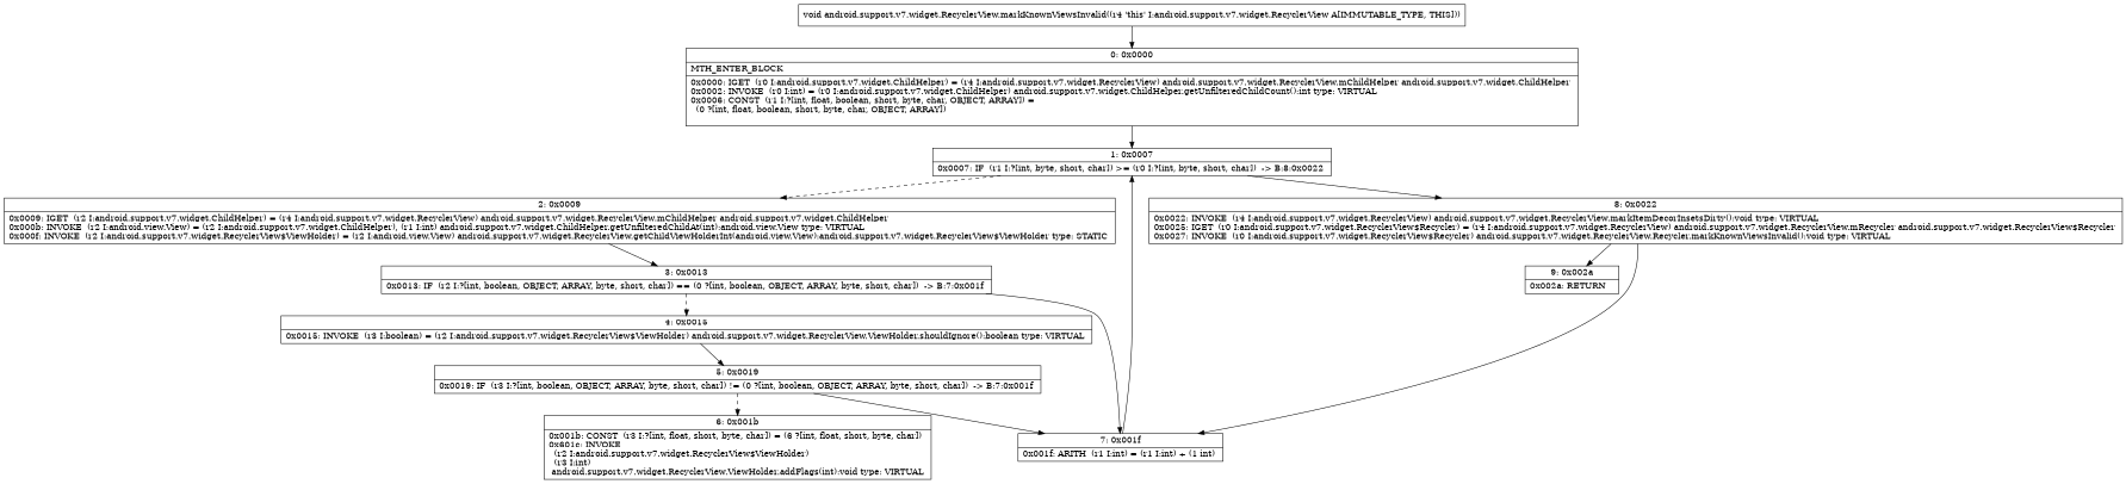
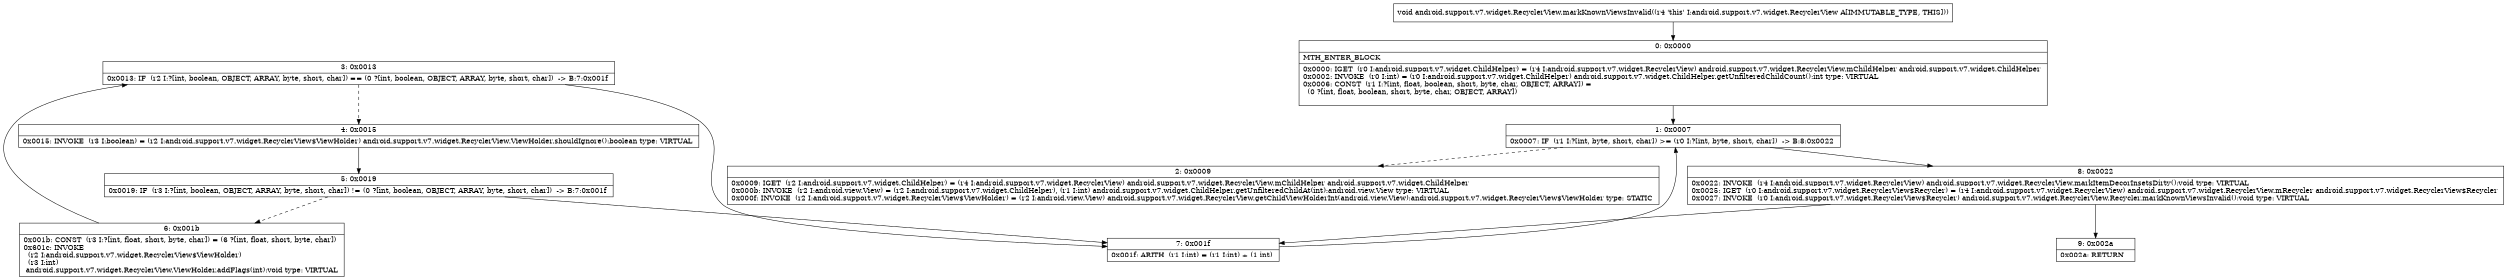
  digraph {
    node [shape=record]
    n1 [label="{0\:\ 0x0000|MTH_ENTER_BLOCK\l|0x0000: IGET  (r0 I:android.support.v7.widget.ChildHelper) = (r4 I:android.support.v7.widget.RecyclerView) android.support.v7.widget.RecyclerView.mChildHelper android.support.v7.widget.ChildHelper \l0x0002: INVOKE  (r0 I:int) = (r0 I:android.support.v7.widget.ChildHelper) android.support.v7.widget.ChildHelper.getUnfilteredChildCount():int type: VIRTUAL \l0x0006: CONST  (r1 I:?[int, float, boolean, short, byte, char, OBJECT, ARRAY]) = \l  (0 ?[int, float, boolean, short, byte, char, OBJECT, ARRAY])\l \l}"]
    n2 [label="{1\:\ 0x0007|0x0007: IF  (r1 I:?[int, byte, short, char]) \>= (r0 I:?[int, byte, short, char])  \-\> B:8:0x0022 \l}"]
    n3 [label="{2\:\ 0x0009|0x0009: IGET  (r2 I:android.support.v7.widget.ChildHelper) = (r4 I:android.support.v7.widget.RecyclerView) android.support.v7.widget.RecyclerView.mChildHelper android.support.v7.widget.ChildHelper \l0x000b: INVOKE  (r2 I:android.view.View) = (r2 I:android.support.v7.widget.ChildHelper), (r1 I:int) android.support.v7.widget.ChildHelper.getUnfilteredChildAt(int):android.view.View type: VIRTUAL \l0x000f: INVOKE  (r2 I:android.support.v7.widget.RecyclerView$ViewHolder) = (r2 I:android.view.View) android.support.v7.widget.RecyclerView.getChildViewHolderInt(android.view.View):android.support.v7.widget.RecyclerView$ViewHolder type: STATIC \l}"]
    n4 [label="{8\:\ 0x0022|0x0022: INVOKE  (r4 I:android.support.v7.widget.RecyclerView) android.support.v7.widget.RecyclerView.markItemDecorInsetsDirty():void type: VIRTUAL \l0x0025: IGET  (r0 I:android.support.v7.widget.RecyclerView$Recycler) = (r4 I:android.support.v7.widget.RecyclerView) android.support.v7.widget.RecyclerView.mRecycler android.support.v7.widget.RecyclerView$Recycler \l0x0027: INVOKE  (r0 I:android.support.v7.widget.RecyclerView$Recycler) android.support.v7.widget.RecyclerView.Recycler.markKnownViewsInvalid():void type: VIRTUAL \l}"]
    n5 [label="{3\:\ 0x0013|0x0013: IF  (r2 I:?[int, boolean, OBJECT, ARRAY, byte, short, char]) == (0 ?[int, boolean, OBJECT, ARRAY, byte, short, char])  \-\> B:7:0x001f \l}"]
    n6 [label="{7\:\ 0x001f|0x001f: ARITH  (r1 I:int) = (r1 I:int) + (1 int) \l}"]
    n7 [label="{9\:\ 0x002a|0x002a: RETURN   \l}"]
    n8 [label="{4\:\ 0x0015|0x0015: INVOKE  (r3 I:boolean) = (r2 I:android.support.v7.widget.RecyclerView$ViewHolder) android.support.v7.widget.RecyclerView.ViewHolder.shouldIgnore():boolean type: VIRTUAL \l}"]
    n9 [label="{5\:\ 0x0019|0x0019: IF  (r3 I:?[int, boolean, OBJECT, ARRAY, byte, short, char]) != (0 ?[int, boolean, OBJECT, ARRAY, byte, short, char])  \-\> B:7:0x001f \l}"]
    n10 [label="{6\:\ 0x001b|0x001b: CONST  (r3 I:?[int, float, short, byte, char]) = (6 ?[int, float, short, byte, char]) \l0x601c: INVOKE  \l  (r2 I:android.support.v7.widget.RecyclerView$ViewHolder)\l  (r3 I:int)\l android.support.v7.widget.RecyclerView.ViewHolder.addFlags(int):void type: VIRTUAL \l}"]
    n11 [label="{void android.support.v7.widget.RecyclerView.markKnownViewsInvalid((r4 'this' I:android.support.v7.widget.RecyclerView A[IMMUTABLE_TYPE, THIS])) }"]
    n1 -> n2
    n2 -> n3 [style=dashed]
    n2 -> n4
-   n3 -> n5
+   n10 -> n5
    n4 -> n6
    n4 -> n7
    n5 -> n6
    n5 -> n8 [style=dashed]
    n6 -> n2
    n8 -> n9
    n9 -> n6
    n9 -> n10 [style=dashed]
    n11 -> n1
  }
